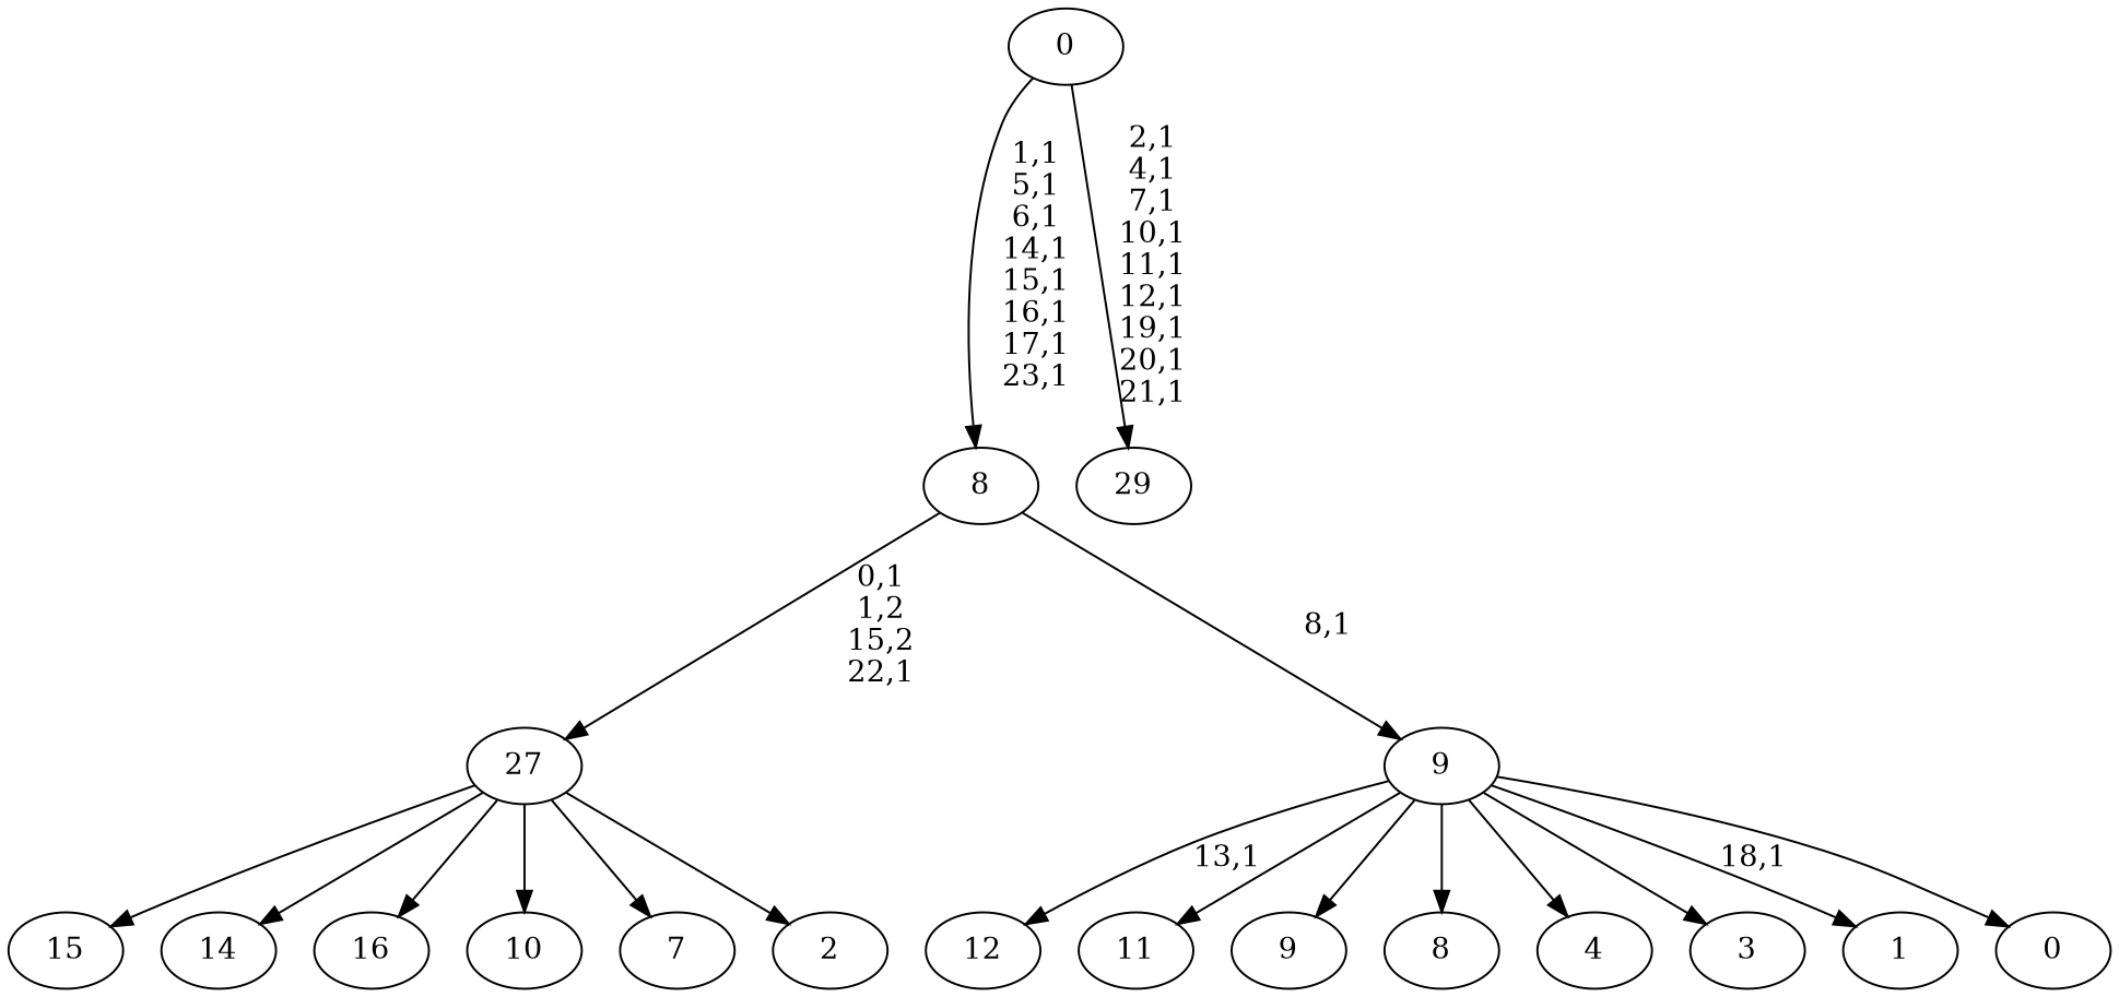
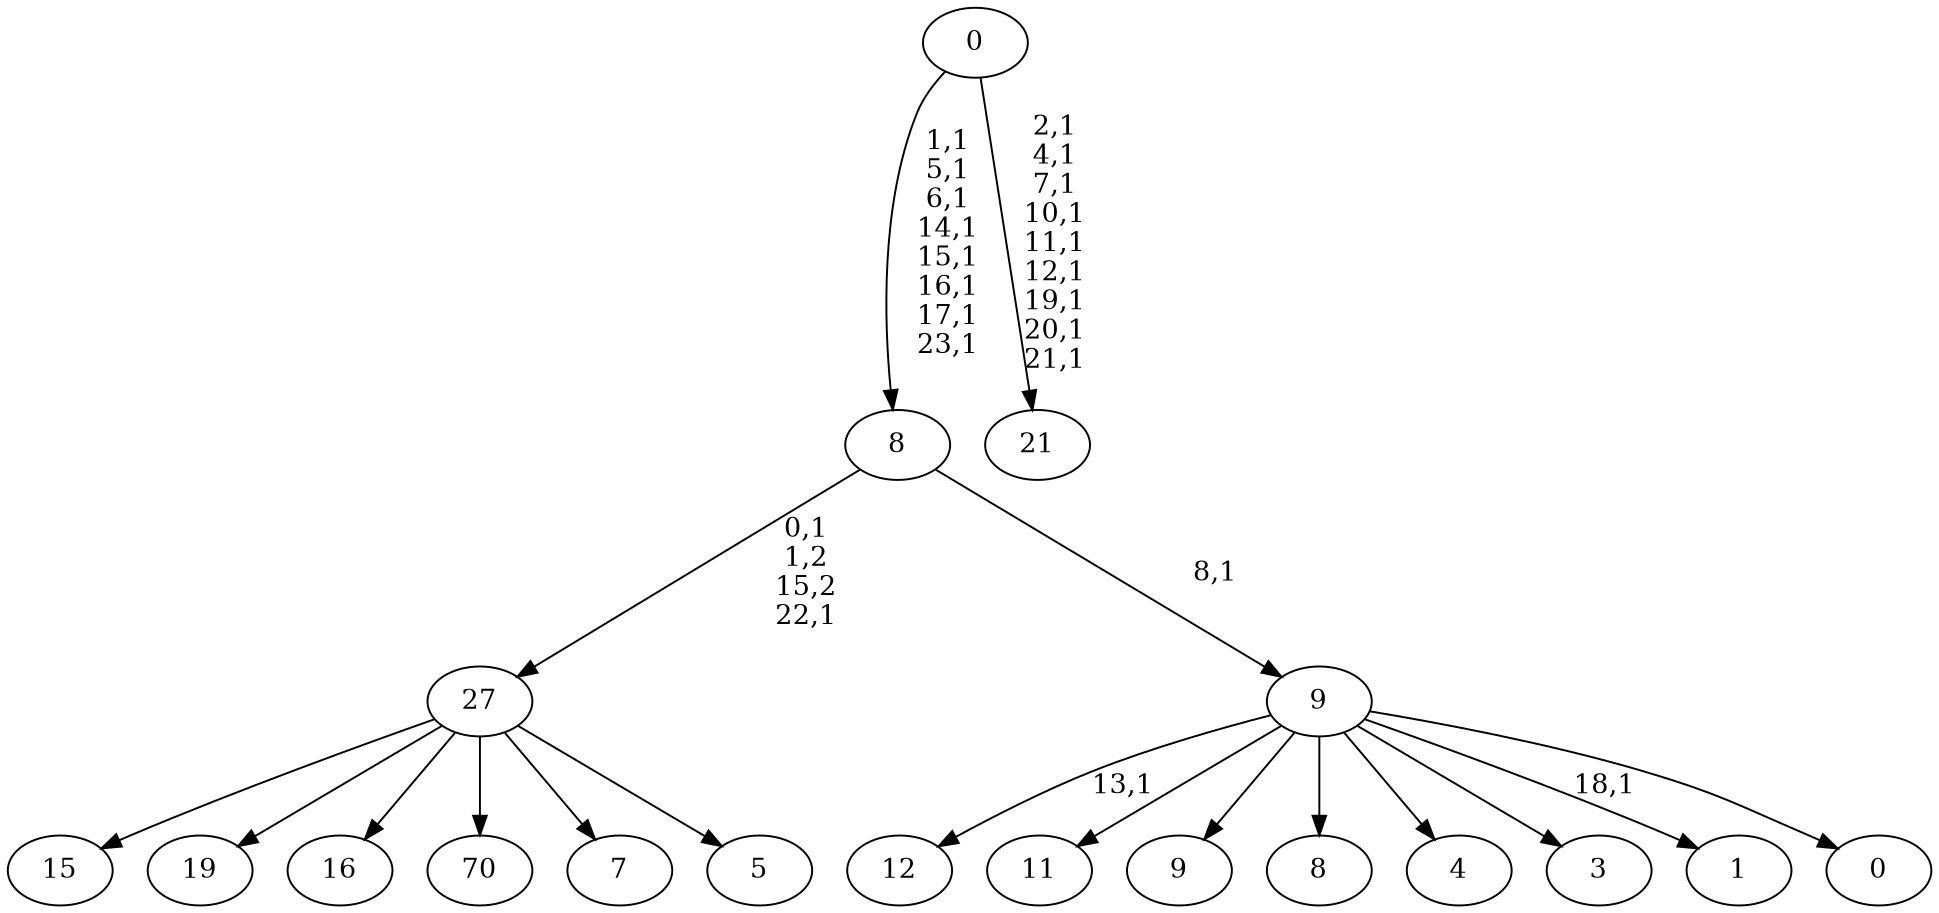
  digraph {
    n1 [label=15]
-   n2 [label=14]
+   n2 [label=19]
    n3 [label=16]
    n4 [label=12]
    n5 [label=11]
-   n6 [label=10]
+   n6 [label=70]
    n7 [label=9]
    n8 [label=8]
    n9 [label=7]
-   n10 [label=2]
+   n10 [label=5]
    27
    n12 [label=4]
    n13 [label=3]
    n14 [label=1]
    n15 [label=0]
    9
    8
    0
-   21 [label=29]
+   21
    27 -> n1
    27 -> n2
    27 -> n3
    27 -> n6
    27 -> n9
    27 -> n10
    9 -> n4 [label="13,1"]
    9 -> n5
    9 -> n7
    9 -> n8
    9 -> n12
    9 -> n13
    9 -> n14 [label="18,1"]
    9 -> n15
    8 -> 27 [label="0,1\n1,2\n15,2\n22,1"]
    8 -> 9 [label="8,1"]
    0 -> 8 [label="1,1\n5,1\n6,1\n14,1\n15,1\n16,1\n17,1\n23,1"]
    0 -> 21 [label="2,1\n4,1\n7,1\n10,1\n11,1\n12,1\n19,1\n20,1\n21,1"]
  }
